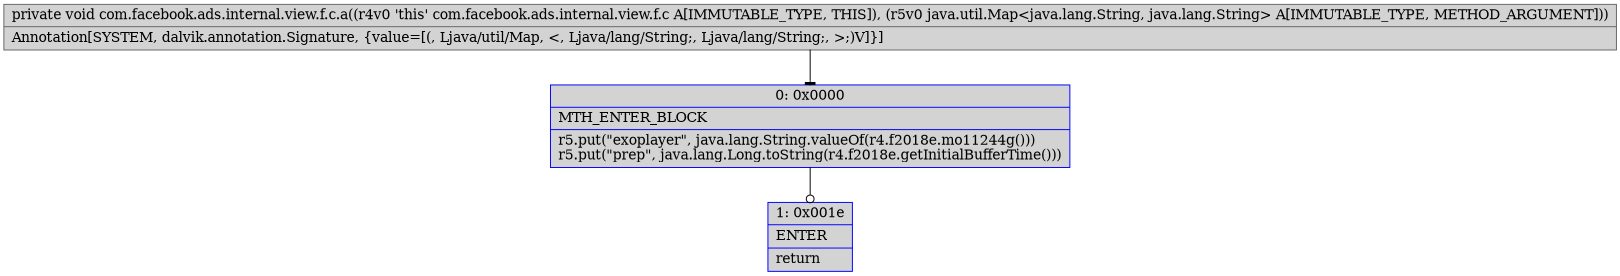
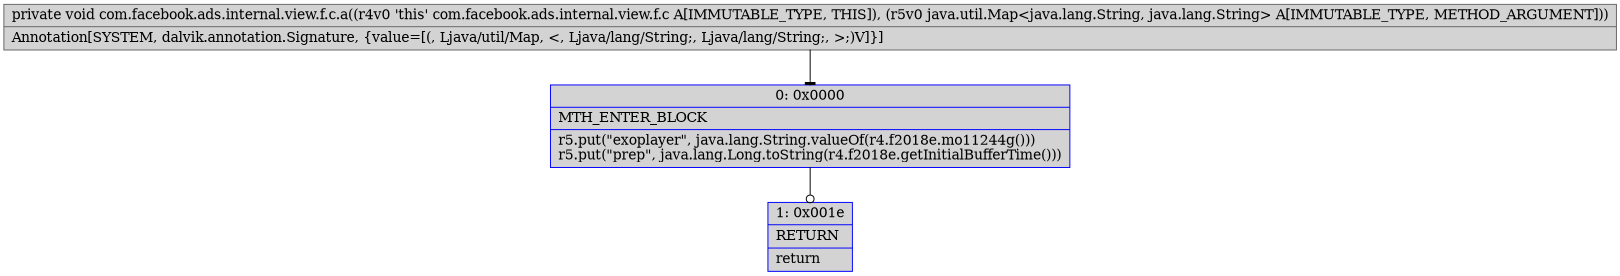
  digraph {
    node [shape=record style=filled fillcolor=lightgrey color=blue]
    n1 [label="{0\:\ 0x0000|MTH_ENTER_BLOCK\l|r5.put(\"exoplayer\", java.lang.String.valueOf(r4.f2018e.mo11244g()))\lr5.put(\"prep\", java.lang.Long.toString(r4.f2018e.getInitialBufferTime()))\l}"]
-   n2 [label="{1\:\ 0x001e|ENTER\l|return\l}"]
+   n2 [label="{1\:\ 0x001e|RETURN\l|return\l}"]
    n3 [label="{private void com.facebook.ads.internal.view.f.c.a((r4v0 'this' com.facebook.ads.internal.view.f.c A[IMMUTABLE_TYPE, THIS]), (r5v0 java.util.Map\<java.lang.String, java.lang.String\> A[IMMUTABLE_TYPE, METHOD_ARGUMENT]))  | Annotation[SYSTEM, dalvik.annotation.Signature, \{value=[(, Ljava\/util\/Map, \<, Ljava\/lang\/String;, Ljava\/lang\/String;, \>;)V]\}]\l}" color=gray40]
    n1 -> n2 [arrowhead=odot]
    n3 -> n1 [arrowhead=tee]
  }
